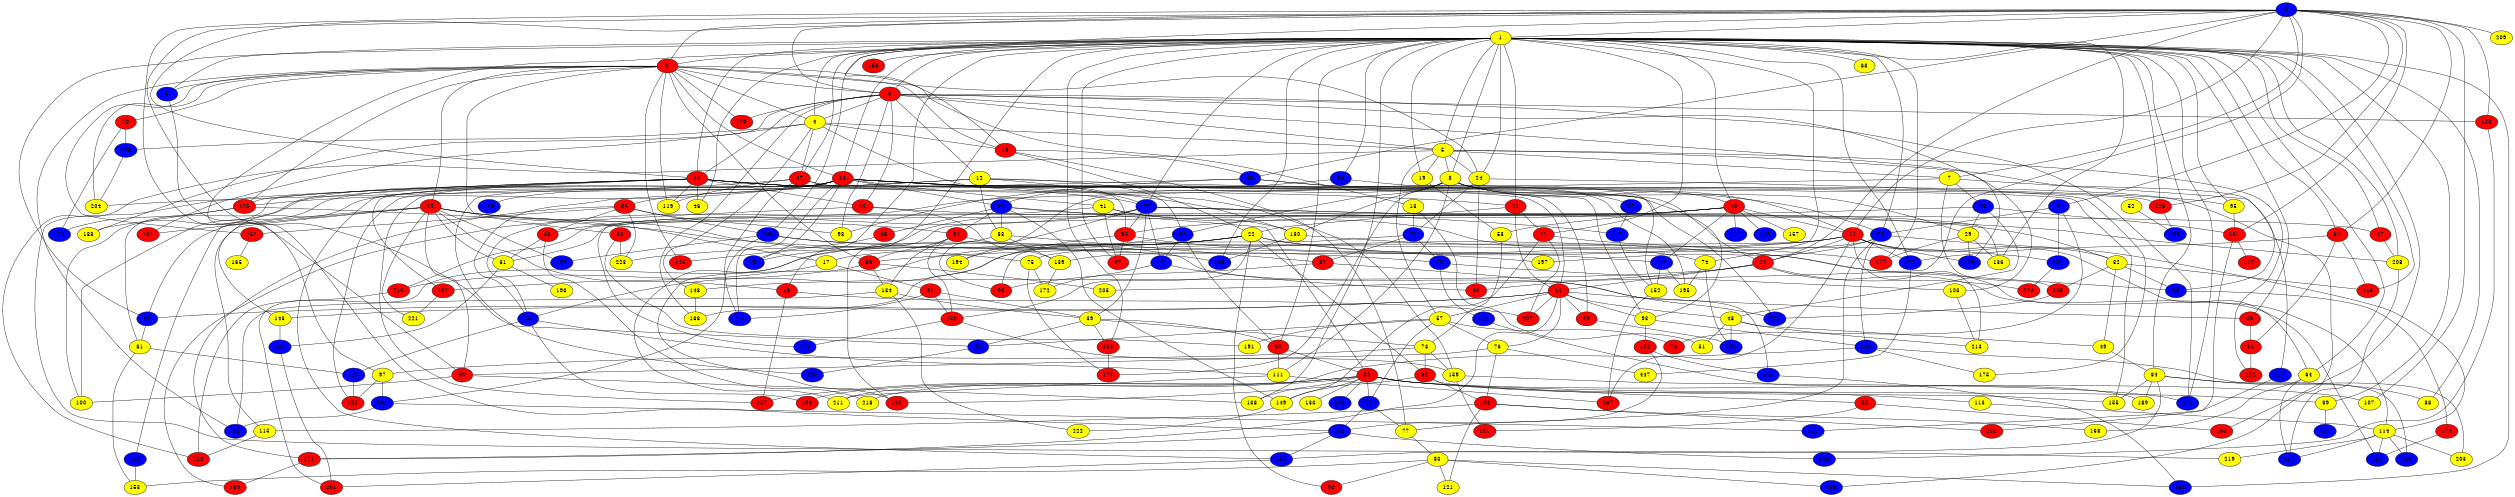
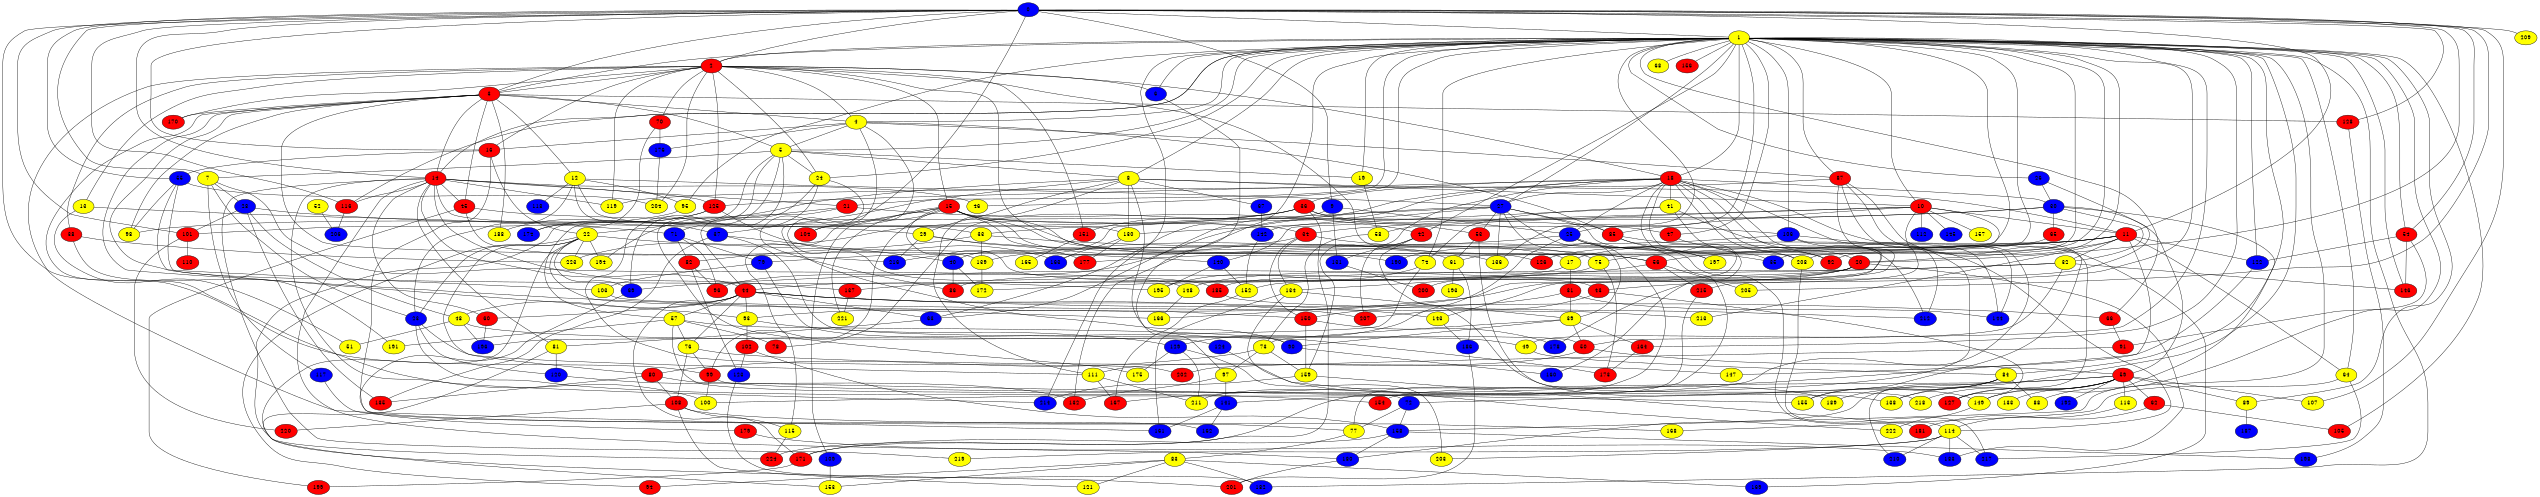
  graph {
    node [fillcolor=yellow style=filled]
    0 [fillcolor=blue]
    1
    2 [fillcolor=red]
    3 [fillcolor=red]
    7
    9 [fillcolor=blue]
    11 [fillcolor=red]
    14 [fillcolor=red]
    16 [fillcolor=red]
    20 [fillcolor=red]
    54 [fillcolor=red]
    55 [fillcolor=blue]
    90 [fillcolor=blue]
    99 [fillcolor=red]
    101 [fillcolor=red]
    107
    116 [fillcolor=red]
    128 [fillcolor=red]
    205
    209
    4
    5
    6 [fillcolor=blue]
    8
    10 [fillcolor=red]
    18 [fillcolor=red]
    19
    21 [fillcolor=red]
    24
    25 [fillcolor=blue]
    26 [fillcolor=blue]
    27 [fillcolor=blue]
    35 [fillcolor=blue]
    42 [fillcolor=red]
    43 [fillcolor=red]
    46
    47 [fillcolor=red]
    50 [fillcolor=red]
    63 [fillcolor=blue]
    64
    66 [fillcolor=red]
    68
    74
    84
    87 [fillcolor=red]
    88
    89
    92 [fillcolor=red]
    95
    105 [fillcolor=red]
    106 [fillcolor=blue]
    122 [fillcolor=blue]
    136
    138
    146 [fillcolor=red]
    156 [fillcolor=red]
    158 [fillcolor=blue]
    163 [fillcolor=blue]
    164 [fillcolor=red]
    177 [fillcolor=red]
    182 [fillcolor=blue]
    208
    214 [fillcolor=blue]
    13
    15 [fillcolor=red]
    38 [fillcolor=red]
    56 [fillcolor=red]
    70 [fillcolor=red]
    119
    125 [fillcolor=red]
    126 [fillcolor=red]
    151 [fillcolor=red]
    161 [fillcolor=blue]
    170 [fillcolor=red]
    204
    12
    45 [fillcolor=red]
    98
    103
    166
    188
    216 [fillcolor=blue]
    23 [fillcolor=blue]
    28 [fillcolor=blue]
    117 [fillcolor=blue]
    185 [fillcolor=red]
    78 [fillcolor=red]
    131 [fillcolor=blue]
    17
    32
    75
    167 [fillcolor=red]
    213
    130
    44 [fillcolor=red]
    60 [fillcolor=red]
    81
    100
    137 [fillcolor=red]
    180 [fillcolor=blue]
    219
    22
    77
    148
    86 [fillcolor=red]
    183 [fillcolor=blue]
    200 [fillcolor=red]
    91 [fillcolor=red]
    93
    195
    160 [fillcolor=blue]
    110 [fillcolor=red]
    220 [fillcolor=red]
    206 [fillcolor=blue]
    198 [fillcolor=blue]
    85 [fillcolor=red]
    104 [fillcolor=red]
    176 [fillcolor=blue]
    57
    69 [fillcolor=blue]
    202 [fillcolor=red]
    224 [fillcolor=red]
    97
    29
    37 [fillcolor=blue]
    67 [fillcolor=blue]
    111
    173 [fillcolor=red]
    194
    58
    61
    112 [fillcolor=blue]
    140 [fillcolor=blue]
    145 [fillcolor=blue]
    157
    215 [fillcolor=red]
    30 [fillcolor=blue]
    36 [fillcolor=red]
    41
    127 [fillcolor=red]
    132 [fillcolor=red]
    143
    144 [fillcolor=blue]
    159
    212 [fillcolor=blue]
    71 [fillcolor=blue]
    175
    114
    129 [fillcolor=blue]
    139
    197
    152
    39
    40 [fillcolor=blue]
    53 [fillcolor=red]
    96 [fillcolor=red]
    142 [fillcolor=blue]
    211
    149
    207 [fillcolor=red]
    59 [fillcolor=red]
    168
    217 [fillcolor=blue]
    196 [fillcolor=blue]
    155
    189
    210 [fillcolor=blue]
    169 [fillcolor=blue]
    187 [fillcolor=blue]
    190 [fillcolor=blue]
    141 [fillcolor=blue]
-   147 [label=447]
+   147
    171 [fillcolor=red]
    51
    34 [fillcolor=red]
    109 [fillcolor=blue]
    115
    221
    223
    191
    134
    174 [fillcolor=blue]
    165
    33
    118 [fillcolor=blue]
    199 [fillcolor=red]
    76
    72 [fillcolor=blue]
    179 [fillcolor=red]
    120 [fillcolor=blue]
    154 [fillcolor=red]
    48
    135 [fillcolor=red]
    162 [fillcolor=blue]
    73
    186 [fillcolor=blue]
    193
    31 [fillcolor=red]
    49
    172
    82 [fillcolor=red]
    79 [fillcolor=blue]
    153
    201 [fillcolor=red]
    150 [fillcolor=red]
    80 [fillcolor=red]
    94 [fillcolor=red]
    83
    65 [fillcolor=red]
    178 [fillcolor=blue]
    102 [fillcolor=red]
    181 [fillcolor=red]
    108 [fillcolor=red]
    203
    218
    62 [fillcolor=red]
    113
    133
    192 [fillcolor=blue]
    222
    123 [fillcolor=blue]
    124 [fillcolor=blue]
    52
    121
    0 -- 1
    0 -- 2
    0 -- 3
    0 -- 7
    0 -- 9
    0 -- 11
    0 -- 14
    0 -- 16
    0 -- 20
    0 -- 54
    0 -- 55
    0 -- 90
    0 -- 99
    0 -- 101
    0 -- 107
    0 -- 116
    0 -- 128
    0 -- 205
    0 -- 209
    1 -- 2
    1 -- 3
    1 -- 14
    1 -- 54
    1 -- 116
    1 -- 4
    1 -- 5
    1 -- 6
    1 -- 8
    1 -- 10
    1 -- 18
    1 -- 19
    1 -- 21
    1 -- 24
    1 -- 25
    1 -- 26
    1 -- 27
    1 -- 35
    1 -- 42
    1 -- 43
    1 -- 46
    1 -- 47
    1 -- 50
    1 -- 63
    1 -- 64
    1 -- 66
    1 -- 68
    1 -- 74
    1 -- 84
    1 -- 87
    1 -- 88
    1 -- 89
    1 -- 92
    1 -- 95
    1 -- 105
    1 -- 106
    1 -- 122
    1 -- 136
    1 -- 138
    1 -- 146
    1 -- 156
    1 -- 158
    1 -- 163
    1 -- 164
    1 -- 177
    1 -- 182
    1 -- 208
    1 -- 214
    2 -- 3
    2 -- 16
    2 -- 4
    2 -- 6
    2 -- 18
    2 -- 24
    2 -- 13
    2 -- 15
    2 -- 38
    2 -- 56
    2 -- 70
    2 -- 119
    2 -- 125
    2 -- 126
    2 -- 151
    2 -- 161
    2 -- 170
    2 -- 204
    3 -- 14
    3 -- 128
    3 -- 4
    3 -- 5
    3 -- 214
    3 -- 170
    3 -- 12
    3 -- 45
    3 -- 98
    3 -- 103
    3 -- 166
    3 -- 188
    3 -- 216
    7 -- 23
    7 -- 28
    7 -- 117
    7 -- 185
    9 -- 25
    9 -- 78
    9 -- 131
    11 -- 20
    11 -- 64
    11 -- 122
    11 -- 56
    11 -- 216
    11 -- 17
    11 -- 32
    11 -- 75
    11 -- 167
    11 -- 213
    14 -- 116
    14 -- 21
    14 -- 46
    14 -- 119
    14 -- 125
    14 -- 45
    14 -- 130
    14 -- 44
    14 -- 60
    14 -- 81
    14 -- 100
    14 -- 137
    14 -- 180
    14 -- 219
    16 -- 55
    16 -- 22
    16 -- 77
    20 -- 44
    20 -- 148
    20 -- 86
    20 -- 183
    20 -- 200
    54 -- 122
    54 -- 146
    54 -- 91
    55 -- 204
    55 -- 98
    55 -- 93
    55 -- 195
    90 -- 160
    99 -- 138
    99 -- 100
    101 -- 110
    101 -- 220
    116 -- 206
    128 -- 198
    4 -- 16
    4 -- 5
    4 -- 87
    4 -- 148
    4 -- 85
    4 -- 104
    4 -- 176
    5 -- 7
    5 -- 8
    5 -- 19
    5 -- 24
    5 -- 57
    5 -- 69
    5 -- 202
    5 -- 224
    6 -- 97
    8 -- 11
    8 -- 10
    8 -- 130
    8 -- 29
    8 -- 37
    8 -- 67
    8 -- 111
    8 -- 173
    8 -- 194
    10 -- 11
    10 -- 85
    10 -- 58
    10 -- 61
    10 -- 112
    10 -- 140
    10 -- 145
    10 -- 157
    10 -- 215
    18 -- 20
    18 -- 25
    18 -- 27
    18 -- 35
    18 -- 63
    18 -- 125
    18 -- 93
    18 -- 160
    18 -- 30
    18 -- 36
    18 -- 41
    18 -- 127
    18 -- 132
    18 -- 143
    18 -- 144
    18 -- 159
    18 -- 212
    19 -- 58
    21 -- 42
    21 -- 44
    21 -- 22
    24 -- 86
    24 -- 71
    24 -- 175
    25 -- 77
    25 -- 114
    25 -- 129
    25 -- 139
    25 -- 197
    26 -- 30
    26 -- 152
    27 -- 136
    27 -- 208
    27 -- 85
    27 -- 39
    27 -- 40
    27 -- 53
    27 -- 96
    27 -- 142
    27 -- 211
    42 -- 131
    42 -- 149
    42 -- 207
    43 -- 127
    43 -- 207
    47 -- 208
    50 -- 111
    50 -- 59
    63 -- 81
    64 -- 168
    64 -- 217
    66 -- 91
    74 -- 195
    74 -- 196
    84 -- 88
    84 -- 180
    84 -- 155
    84 -- 189
    84 -- 210
    87 -- 119
    87 -- 100
    87 -- 144
    87 -- 155
    87 -- 169
    89 -- 187
    95 -- 101
    106 -- 212
    106 -- 114
    106 -- 190
    106 -- 141
    122 -- 147
    158 -- 180
    158 -- 198
    158 -- 171
    164 -- 173
    208 -- 217
    13 -- 71
    13 -- 51
    15 -- 99
    15 -- 43
    15 -- 17
    15 -- 75
    15 -- 104
    15 -- 61
    15 -- 190
    15 -- 34
    15 -- 109
    15 -- 115
    15 -- 221
    38 -- 223
    38 -- 191
    56 -- 205
    56 -- 215
    56 -- 134
    70 -- 176
    70 -- 174
    125 -- 163
    125 -- 188
    125 -- 174
    151 -- 165
    12 -- 27
    12 -- 95
    12 -- 23
    12 -- 37
    12 -- 33
    12 -- 118
    45 -- 47
    45 -- 139
    45 -- 199
    103 -- 213
    23 -- 111
    23 -- 120
    23 -- 154
    28 -- 101
    28 -- 29
    28 -- 48
    28 -- 135
    117 -- 162
    185 -- 212
    131 -- 200
    17 -- 137
    17 -- 31
    32 -- 146
    32 -- 185
    32 -- 69
    32 -- 49
    75 -- 173
    75 -- 172
    130 -- 163
    130 -- 177
    44 -- 63
    44 -- 66
    44 -- 60
    44 -- 93
    44 -- 57
    44 -- 143
    44 -- 207
    44 -- 171
    44 -- 76
    44 -- 48
    60 -- 196
    81 -- 120
    81 -- 153
    137 -- 221
    180 -- 201
    22 -- 23
    22 -- 69
    22 -- 194
    22 -- 140
    22 -- 223
    22 -- 201
    22 -- 150
    22 -- 80
    22 -- 94
    77 -- 83
    148 -- 166
    91 -- 202
    93 -- 129
    93 -- 102
    85 -- 92
    85 -- 166
    85 -- 197
    176 -- 204
    57 -- 90
    57 -- 78
    57 -- 191
    57 -- 76
    57 -- 72
    69 -- 179
    97 -- 132
    97 -- 141
    29 -- 136
    29 -- 177
    29 -- 216
    37 -- 50
    37 -- 40
    37 -- 135
    67 -- 142
    111 -- 167
    111 -- 211
    58 -- 73
    61 -- 186
    61 -- 193
    140 -- 195
    140 -- 152
    215 -- 224
    30 -- 32
    30 -- 149
    30 -- 59
    30 -- 34
    30 -- 33
    30 -- 65
    36 -- 106
    36 -- 151
    36 -- 98
    36 -- 53
    36 -- 171
    36 -- 223
    41 -- 74
    41 -- 92
    41 -- 130
    41 -- 178
    143 -- 186
    159 -- 214
    159 -- 181
    71 -- 96
    71 -- 82
    71 -- 79
    114 -- 219
    114 -- 183
    114 -- 217
    114 -- 210
    114 -- 203
    129 -- 175
    129 -- 211
    129 -- 203
    139 -- 172
    152 -- 167
    39 -- 90
    39 -- 50
    39 -- 164
    39 -- 73
    40 -- 86
    40 -- 172
    53 -- 61
    53 -- 218
    142 -- 152
    149 -- 222
    59 -- 107
    59 -- 89
    59 -- 138
    59 -- 127
    59 -- 149
    59 -- 72
    59 -- 154
    59 -- 218
    59 -- 62
    59 -- 113
    59 -- 133
    59 -- 192
    141 -- 161
    141 -- 162
    171 -- 199
    34 -- 56
    34 -- 134
    34 -- 79
    34 -- 150
    109 -- 153
    115 -- 224
    134 -- 161
    134 -- 39
    134 -- 222
    33 -- 35
    33 -- 139
    33 -- 82
    76 -- 99
    76 -- 147
    76 -- 108
    72 -- 158
    72 -- 77
    179 -- 183
    120 -- 132
-   48 -- 213
    48 -- 196
    48 -- 51
    48 -- 49
    73 -- 97
    73 -- 159
    73 -- 80
    186 -- 201
    31 -- 144
    31 -- 39
    31 -- 150
    49 -- 84
    82 -- 96
    82 -- 123
    79 -- 103
    79 -- 124
    150 -- 159
    150 -- 178
    80 -- 155
    80 -- 135
    80 -- 108
    83 -- 182
    83 -- 169
    83 -- 153
    83 -- 94
    83 -- 121
    65 -- 126
    102 -- 158
    102 -- 123
    108 -- 220
    108 -- 168
    108 -- 115
    108 -- 121
    62 -- 105
    62 -- 181
    113 -- 114
    123 -- 182
    124 -- 189
    52 -- 206
  }
